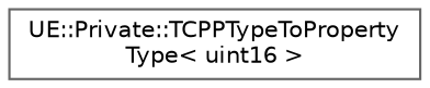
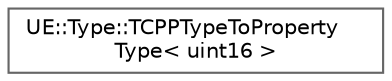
  digraph {
    rankdir=LR
-   n1 [color=grey40 fillcolor=white fontname=Helvetica fontsize=10 height=0.2 label="UE::Private::TCPPTypeToProperty\lType\< uint16 \>" shape=box style=filled width=0.4]
+   n1 [color=grey40 fillcolor=white fontname=Helvetica fontsize=10 height=0.2 label="UE::Type::TCPPTypeToProperty\lType\< uint16 \>" shape=box style=filled width=0.4]
  }
